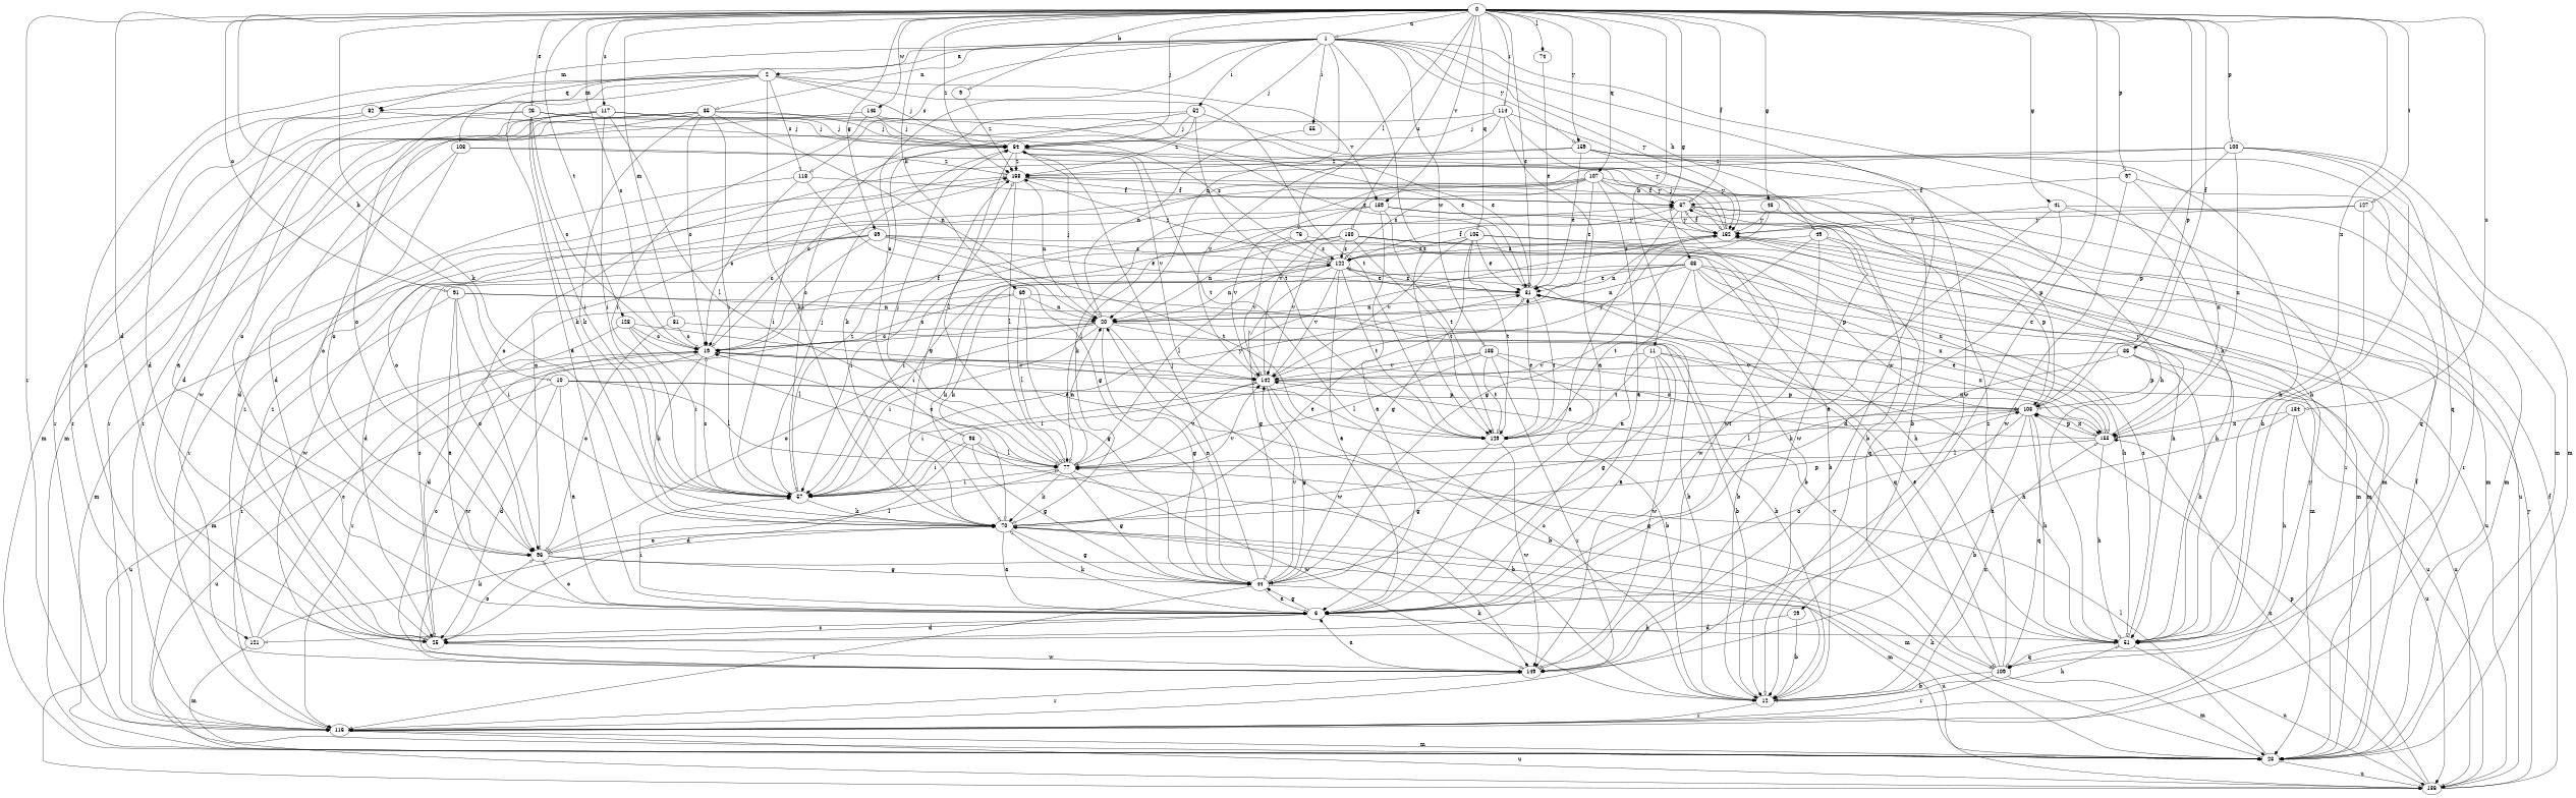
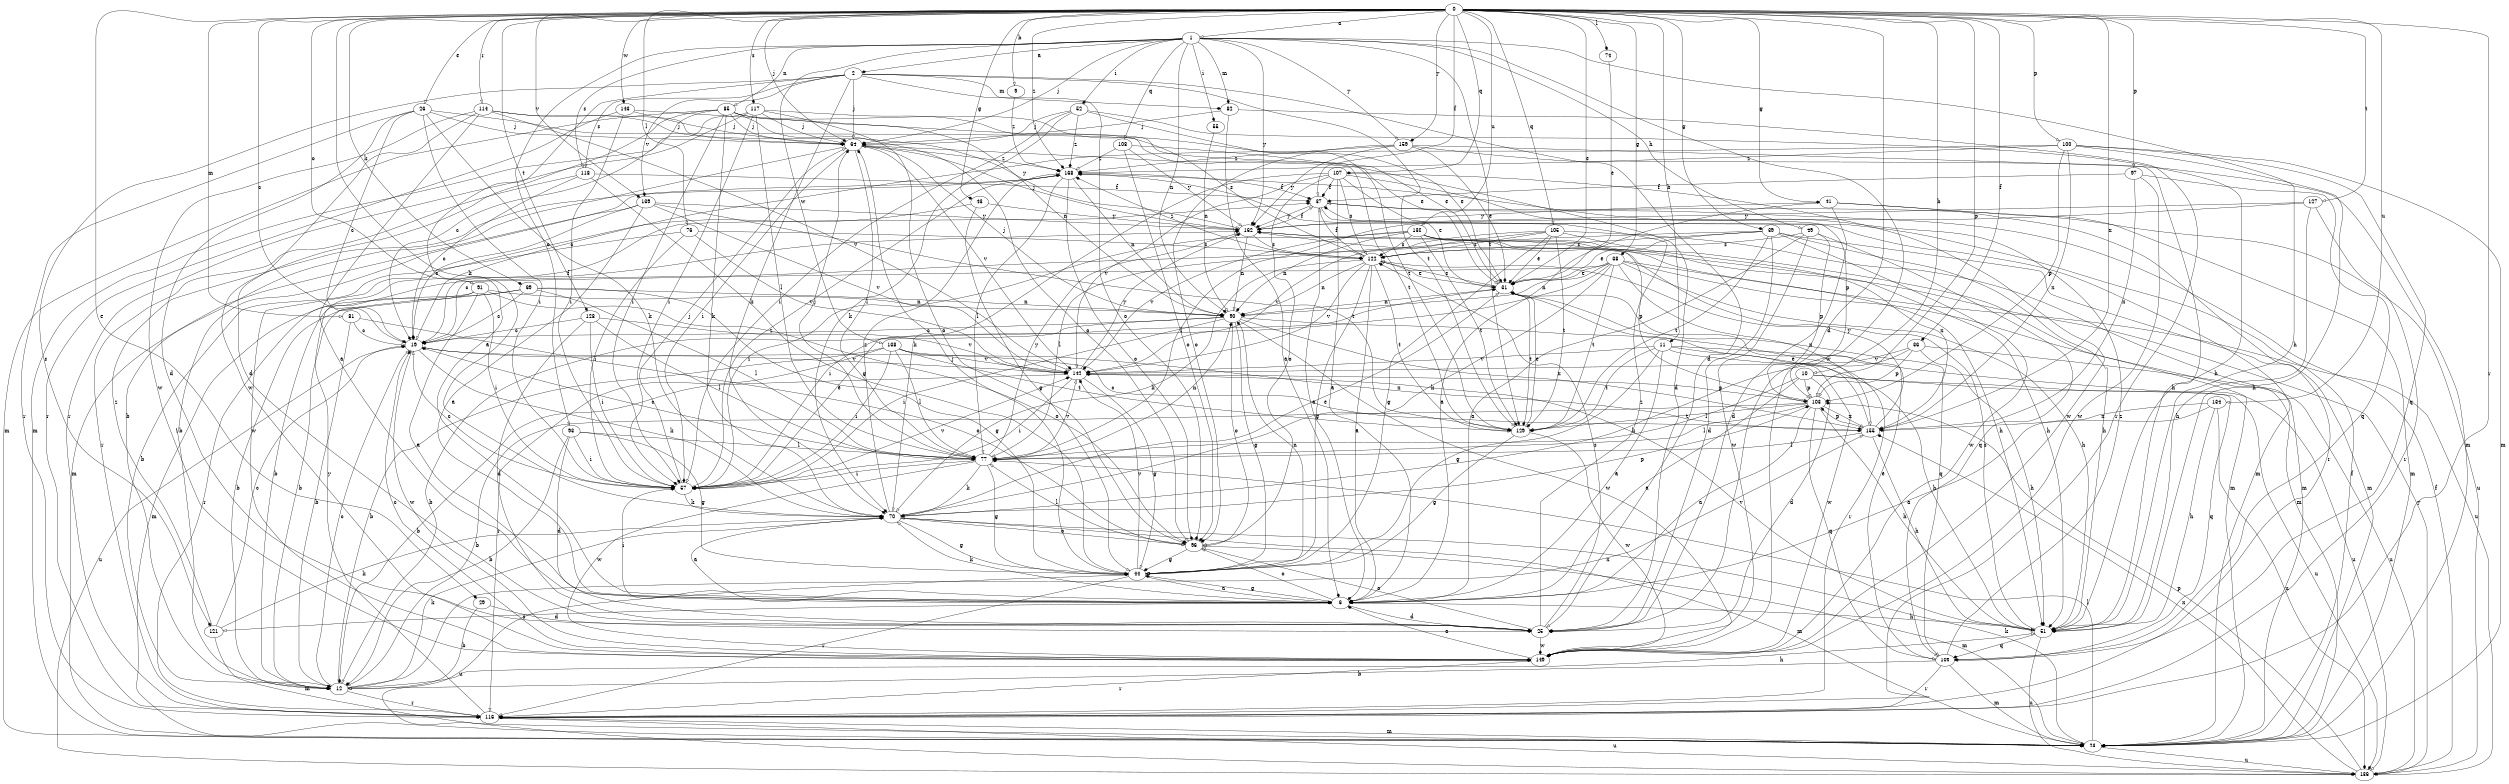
  strict digraph {
    edge [arrowhead=diamond]
    0
    1
    9
    10
    11
    19
    25
    26
    29
    31
    36
    37
    38
    39
    41
    43
    64
    69
    70
    74
    76
    81
    91
    97
    100
    103
    105
    107
    114
    116
    117
    127
    128
    130
    134
    139
    143
    155
    159
    168
    2
    49
    51
    52
    55
    82
    85
-   90 [label=20]
+   90
    93
    108
    118
    129
    n53 [label=138]
    149
    162
    6
    77
    109
    136
    44
    142
    96
    122
    57
    12
    n66 [label=23]
    121
    0 -> 1 [arrowhead=onormal label=a]
    0 -> 9 [arrowhead=onormal label=b]
    0 -> 10 [arrowhead=onormal label=b]
    0 -> 11 [label=b]
    0 -> 19 [arrowhead=onormal label=c]
    0 -> 25 [label=d]
    0 -> 26 [arrowhead=onormal label=e]
    0 -> 29 [label=e]
    0 -> 31 [arrowhead=onormal label=e]
    0 -> 36 [label=f]
    0 -> 37 [arrowhead=onormal label=f]
    0 -> 38 [label=g]
    0 -> 39 [label=g]
    0 -> 41 [label=g]
    0 -> 43 [label=g]
    0 -> 64 [label=j]
    0 -> 69 [label=k]
    0 -> 70 [arrowhead=onormal label=k]
    0 -> 74 [label=l]
    0 -> 76 [arrowhead=onormal label=l]
    0 -> 81 [arrowhead=onormal label=m]
    0 -> 91 [arrowhead=onormal label=o]
    0 -> 97 [arrowhead=onormal label=p]
    0 -> 100 [arrowhead=onormal label=p]
    0 -> 103 [arrowhead=onormal label=p]
    0 -> 105 [arrowhead=onormal label=q]
    0 -> 107 [label=q]
    0 -> 114 [arrowhead=onormal label=r]
    0 -> 116 [label=r]
    0 -> 117 [label=s]
    0 -> 127 [arrowhead=onormal label=t]
    0 -> 128 [label=t]
    0 -> 130 [arrowhead=onormal label=u]
    0 -> 134 [arrowhead=onormal label=u]
    0 -> 139 [label=v]
    0 -> 143 [label=w]
    0 -> 155 [arrowhead=onormal label=x]
    0 -> 159 [label=y]
    0 -> 168 [label=z]
    1 -> 64 [label=j]
    1 -> 159 [arrowhead=onormal label=y]
    1 -> 2 [label=a]
    1 -> 49 [arrowhead=onormal label=h]
    1 -> 51 [label=h]
    1 -> 52 [label=i]
    1 -> 55 [label=i]
    1 -> 82 [label=m]
    1 -> 85 [arrowhead=onormal label=n]
    1 -> 90 [label=n]
    1 -> 93 [arrowhead=onormal label=o]
    1 -> 108 [arrowhead=onormal label=q]
    1 -> 118 [arrowhead=onormal label=s]
    1 -> 129 [label=t]
    1 -> n53 [arrowhead=onormal label=w]
    1 -> 149 [label=w]
    1 -> 162 [label=y]
    9 -> 168 [label=z]
    10 -> 25 [label=d]
    10 -> 103 [arrowhead=onormal label=p]
    10 -> 6 [arrowhead=onormal label=a]
    10 -> 77 [label=l]
    10 -> 109 [arrowhead=onormal label=q]
    10 -> 136 [label=u]
    11 -> 51 [arrowhead=onormal label=h]
    11 -> 129 [arrowhead=onormal label=t]
    11 -> 149 [arrowhead=onormal label=w]
    11 -> 6 [arrowhead=onormal label=a]
    11 -> 136 [arrowhead=onormal label=u]
    11 -> 44 [arrowhead=onormal label=g]
    11 -> 142 [arrowhead=onormal label=v]
    19 -> 37 [label=f]
    19 -> 70 [arrowhead=onormal label=k]
    19 -> 149 [label=w]
-   19 -> 136 [label=u]
+   136 -> 19 [label=u]
    19 -> 142 [label=v]
    25 -> 168 [label=z]
    25 -> 149 [label=w]
    25 -> 96 [arrowhead=onormal label=o]
    25 -> 122 [label=s]
    26 -> 19 [label=c]
    26 -> 25 [arrowhead=onormal label=d]
    26 -> 31 [arrowhead=onormal label=e]
    26 -> 64 [label=j]
    26 -> 70 [label=k]
    26 -> 116 [label=r]
    26 -> 57 [label=i]
    29 -> 25 [label=d]
    29 -> 12 [arrowhead=onormal label=b]
    31 -> 90 [label=n]
    31 -> 129 [label=t]
    31 -> 109 [arrowhead=onormal label=q]
    31 -> 122 [arrowhead=onormal label=s]
    36 -> 70 [arrowhead=onormal label=k]
    36 -> 103 [arrowhead=onormal label=p]
    36 -> 51 [label=h]
    36 -> 136 [arrowhead=onormal label=u]
    36 -> 142 [arrowhead=onormal label=v]
    37 -> 162 [label=y]
    37 -> 6 [label=a]
    37 -> 136 [label=u]
    37 -> n66 [arrowhead=onormal label=m]
    38 -> 31 [label=e]
    38 -> 70 [arrowhead=onormal label=k]
    38 -> 155 [arrowhead=onormal label=x]
    38 -> 51 [arrowhead=onormal label=h]
    38 -> 90 [arrowhead=onormal label=n]
    38 -> 129 [label=t]
    38 -> 136 [arrowhead=onormal label=u]
    38 -> 57 [label=i]
    38 -> 12 [label=b]
    38 -> n66 [label=m]
    39 -> 19 [label=c]
    39 -> 25 [label=d]
    39 -> 31 [label=e]
    39 -> 51 [arrowhead=onormal label=h]
    39 -> 129 [arrowhead=onormal label=t]
    39 -> 149 [arrowhead=onormal label=w]
    39 -> 122 [arrowhead=onormal label=s]
    39 -> n66 [arrowhead=onormal label=m]
    41 -> 25 [label=d]
    41 -> 116 [label=r]
    41 -> 162 [label=y]
    41 -> 6 [label=a]
    41 -> n66 [arrowhead=onormal label=m]
    43 -> 149 [label=w]
    43 -> 162 [arrowhead=onormal label=y]
    43 -> 44 [arrowhead=onormal label=g]
    64 -> 168 [label=z]
    64 -> 129 [arrowhead=onormal label=t]
    64 -> 77 [arrowhead=onormal label=l]
    64 -> 142 [label=v]
    64 -> 57 [label=i]
    64 -> 12 [label=b]
    69 -> 19 [label=c]
    69 -> 90 [label=n]
    69 -> 77 [label=l]
    69 -> 44 [label=g]
    69 -> 12 [arrowhead=onormal label=b]
    69 -> n66 [label=m]
    70 -> 31 [arrowhead=onormal label=e]
    70 -> 103 [label=p]
    70 -> 168 [arrowhead=onormal label=z]
    70 -> 6 [arrowhead=onormal label=a]
    70 -> 44 [arrowhead=onormal label=g]
    70 -> 96 [arrowhead=onormal label=o]
    70 -> n66 [label=m]
    74 -> 31 [arrowhead=onormal label=e]
    76 -> 142 [arrowhead=onormal label=v]
    76 -> 122 [label=s]
    76 -> 57 [label=i]
    76 -> 12 [arrowhead=onormal label=b]
    81 -> 19 [arrowhead=onormal label=c]
    81 -> 96 [arrowhead=onormal label=o]
    81 -> 12 [label=b]
    91 -> 116 [arrowhead=onormal label=r]
    91 -> 90 [label=n]
    91 -> 6 [label=a]
    91 -> 96 [label=o]
    91 -> 57 [arrowhead=onormal label=i]
    91 -> 12 [label=b]
    97 -> 37 [label=f]
    97 -> 155 [label=x]
    97 -> 149 [label=w]
    97 -> 109 [label=q]
    100 -> 19 [arrowhead=onormal label=c]
    100 -> 103 [label=p]
    100 -> 155 [label=x]
    100 -> 168 [label=z]
    100 -> 51 [label=h]
    100 -> 109 [arrowhead=onormal label=q]
    100 -> n66 [label=m]
    103 -> 155 [arrowhead=onormal label=x]
    103 -> 51 [arrowhead=onormal label=h]
    103 -> 129 [arrowhead=onormal label=t]
    103 -> 6 [arrowhead=onormal label=a]
    103 -> 77 [arrowhead=onormal label=l]
    103 -> 109 [arrowhead=onormal label=q]
    103 -> 12 [arrowhead=onormal label=b]
    105 -> 31 [label=e]
    105 -> 155 [arrowhead=onormal label=x]
    105 -> 129 [label=t]
    105 -> 77 [arrowhead=onormal label=l]
    105 -> 44 [arrowhead=onormal label=g]
    105 -> 142 [label=v]
    105 -> 122 [arrowhead=onormal label=s]
    105 -> n66 [arrowhead=onormal label=m]
    107 -> 31 [label=e]
    107 -> 37 [label=f]
    107 -> 70 [arrowhead=onormal label=k]
    107 -> 103 [arrowhead=onormal label=p]
    107 -> 149 [arrowhead=onormal label=w]
    107 -> 6 [label=a]
    107 -> 142 [arrowhead=onormal label=v]
    107 -> 96 [arrowhead=onormal label=o]
    107 -> 122 [arrowhead=onormal label=s]
    114 -> 25 [arrowhead=onormal label=d]
    114 -> 64 [label=j]
    114 -> 149 [label=w]
    114 -> 162 [arrowhead=onormal label=y]
    114 -> 6 [arrowhead=onormal label=a]
    114 -> 142 [arrowhead=onormal label=v]
    116 -> 162 [label=y]
    116 -> 136 [arrowhead=onormal label=u]
    116 -> n66 [arrowhead=onormal label=m]
    117 -> 64 [arrowhead=onormal label=j]
    117 -> 116 [arrowhead=onormal label=r]
    117 -> 77 [arrowhead=onormal label=l]
    117 -> 96 [label=o]
    117 -> 122 [arrowhead=onormal label=s]
    117 -> 57 [label=i]
    117 -> n66 [label=m]
    127 -> 116 [arrowhead=onormal label=r]
    127 -> 51 [label=h]
    127 -> 162 [label=y]
    127 -> 77 [arrowhead=onormal label=l]
    128 -> 19 [arrowhead=onormal label=c]
    128 -> 25 [arrowhead=onormal label=d]
    128 -> 77 [arrowhead=onormal label=l]
    128 -> 142 [arrowhead=onormal label=v]
    128 -> 57 [label=i]
    130 -> 103 [arrowhead=onormal label=p]
    130 -> 51 [label=h]
    130 -> 90 [label=n]
    130 -> 129 [label=t]
    130 -> 142 [label=v]
    130 -> 122 [label=s]
    130 -> 57 [label=i]
    130 -> n66 [arrowhead=onormal label=m]
    134 -> 155 [arrowhead=onormal label=x]
    134 -> 51 [label=h]
    134 -> 6 [label=a]
    134 -> 136 [label=u]
    139 -> 19 [label=c]
    139 -> 129 [arrowhead=onormal label=t]
    139 -> 162 [label=y]
    139 -> 6 [label=a]
    139 -> 142 [label=v]
    139 -> n66 [label=m]
    143 -> 31 [arrowhead=onormal label=e]
    143 -> 64 [label=j]
    143 -> 116 [label=r]
    143 -> 57 [arrowhead=onormal label=i]
    155 -> 19 [arrowhead=onormal label=c]
    155 -> 31 [arrowhead=onormal label=e]
    155 -> 103 [label=p]
    155 -> 51 [arrowhead=onormal label=h]
    155 -> 162 [arrowhead=onormal label=y]
    155 -> 77 [label=l]
    159 -> 31 [label=e]
    159 -> 168 [label=z]
    159 -> 51 [label=h]
    159 -> 162 [label=y]
    159 -> 96 [label=o]
    159 -> n66 [label=m]
    168 -> 37 [label=f]
    168 -> 90 [label=n]
    168 -> 77 [arrowhead=onormal label=l]
    168 -> 96 [label=o]
    168 -> 12 [arrowhead=onormal label=b]
    2 -> 25 [arrowhead=onormal label=d]
    2 -> 64 [arrowhead=onormal label=j]
    2 -> 70 [label=k]
    2 -> 139 [label=v]
    2 -> 82 [label=m]
    2 -> 118 [arrowhead=onormal label=s]
    2 -> 129 [arrowhead=onormal label=t]
    2 -> 6 [arrowhead=onormal label=a]
    2 -> 96 [label=o]
    2 -> 121 [label=s]
    49 -> 103 [label=p]
    49 -> 149 [label=w]
    49 -> 6 [arrowhead=onormal label=a]
    49 -> 109 [arrowhead=onormal label=q]
    49 -> 122 [label=s]
    51 -> 109 [label=q]
    51 -> 136 [label=u]
    51 -> 142 [label=v]
    51 -> 122 [arrowhead=onormal label=s]
    52 -> 64 [label=j]
    52 -> 70 [label=k]
    52 -> 168 [label=z]
    52 -> 51 [label=h]
    52 -> 129 [label=t]
    52 -> 57 [arrowhead=onormal label=i]
    55 -> 90 [arrowhead=onormal label=n]
    82 -> 64 [label=j]
    82 -> 116 [arrowhead=onormal label=r]
    82 -> 6 [label=a]
    85 -> 19 [label=c]
    85 -> 31 [label=e]
    85 -> 64 [label=j]
    85 -> 70 [label=k]
    85 -> 90 [label=n]
    85 -> 149 [label=w]
    85 -> 96 [arrowhead=onormal label=o]
    85 -> 57 [label=i]
    85 -> n66 [arrowhead=onormal label=m]
    90 -> 19 [label=c]
    90 -> 64 [arrowhead=onormal label=j]
    90 -> 116 [label=r]
    90 -> 155 [label=x]
    90 -> 149 [label=w]
    90 -> 44 [arrowhead=onormal label=g]
    90 -> 96 [arrowhead=onormal label=o]
    90 -> 57 [arrowhead=onormal label=i]
    90 -> 12 [arrowhead=onormal label=b]
    93 -> 25 [label=d]
    93 -> 77 [label=l]
    93 -> 44 [arrowhead=onormal label=g]
    93 -> 57 [label=i]
    93 -> 12 [label=b]
    108 -> 25 [arrowhead=onormal label=d]
    108 -> 168 [arrowhead=onormal label=z]
    108 -> 162 [arrowhead=onormal label=y]
    108 -> 96 [label=o]
    118 -> 19 [label=c]
    118 -> 37 [label=f]
    118 -> 116 [arrowhead=onormal label=r]
    118 -> 44 [arrowhead=onormal label=g]
    129 -> 31 [label=e]
    129 -> 149 [label=w]
    129 -> 44 [arrowhead=onormal label=g]
    n53 -> 116 [arrowhead=onormal label=r]
    n53 -> 155 [label=x]
    n53 -> 129 [arrowhead=onormal label=t]
    n53 -> 77 [label=l]
    n53 -> 142 [label=v]
    n53 -> 57 [arrowhead=onormal label=i]
    n53 -> 12 [arrowhead=onormal label=b]
    149 -> 19 [label=c]
    149 -> 116 [arrowhead=onormal label=r]
    149 -> 6 [label=a]
    162 -> 37 [arrowhead=onormal label=f]
    162 -> 64 [arrowhead=onormal label=j]
    162 -> 51 [label=h]
    162 -> 90 [arrowhead=onormal label=n]
    162 -> 122 [label=s]
    6 -> 25 [label=d]
    6 -> 70 [arrowhead=onormal label=k]
    6 -> 51 [arrowhead=onormal label=h]
    6 -> 44 [label=g]
    6 -> 96 [arrowhead=onormal label=o]
    6 -> 57 [label=i]
    6 -> 121 [arrowhead=onormal label=s]
    77 -> 19 [label=c]
    77 -> 64 [label=j]
    77 -> 70 [label=k]
    77 -> 90 [label=n]
    77 -> 149 [arrowhead=onormal label=w]
    77 -> 162 [arrowhead=onormal label=y]
    77 -> 44 [label=g]
    77 -> 142 [arrowhead=onormal label=v]
    77 -> 57 [arrowhead=onormal label=i]
    109 -> 31 [label=e]
    109 -> 116 [label=r]
    109 -> 168 [arrowhead=onormal label=z]
    109 -> 12 [arrowhead=onormal label=b]
    109 -> n66 [label=m]
    136 -> 37 [arrowhead=onormal label=f]
    136 -> 103 [label=p]
    136 -> 155 [label=x]
    136 -> 162 [label=y]
    44 -> 64 [label=j]
    44 -> 116 [arrowhead=onormal label=r]
    44 -> 90 [label=n]
    44 -> 6 [arrowhead=onormal label=a]
    44 -> 136 [arrowhead=onormal label=u]
    44 -> 142 [label=v]
    142 -> 103 [arrowhead=onormal label=p]
    142 -> 162 [label=y]
    142 -> 44 [arrowhead=onormal label=g]
    142 -> 57 [arrowhead=onormal label=i]
    142 -> 12 [label=b]
    96 -> 77 [arrowhead=onormal label=l]
    96 -> 44 [label=g]
    96 -> n66 [arrowhead=onormal label=m]
    122 -> 31 [arrowhead=onormal label=e]
    122 -> 37 [arrowhead=onormal label=f]
    122 -> 70 [arrowhead=onormal label=k]
    122 -> 168 [label=z]
    122 -> 90 [label=n]
    122 -> 129 [arrowhead=onormal label=t]
    122 -> 6 [label=a]
    122 -> 44 [arrowhead=onormal label=g]
    122 -> 142 [arrowhead=onormal label=v]
    57 -> 19 [arrowhead=onormal label=c]
    57 -> 31 [label=e]
    57 -> 64 [arrowhead=onormal label=j]
    57 -> 70 [arrowhead=onormal label=k]
    57 -> 168 [label=z]
    57 -> 142 [label=v]
    12 -> 19 [arrowhead=onormal label=c]
    12 -> 70 [label=k]
    12 -> 116 [arrowhead=onormal label=r]
    12 -> 155 [arrowhead=onormal label=x]
    12 -> 51 [arrowhead=onormal label=h]
    n66 -> 37 [label=f]
    n66 -> 70 [arrowhead=onormal label=k]
    n66 -> 77 [label=l]
    n66 -> 136 [arrowhead=onormal label=u]
    121 -> 19 [arrowhead=onormal label=c]
    121 -> 70 [label=k]
    121 -> 168 [arrowhead=onormal label=z]
    121 -> n66 [label=m]
  }
